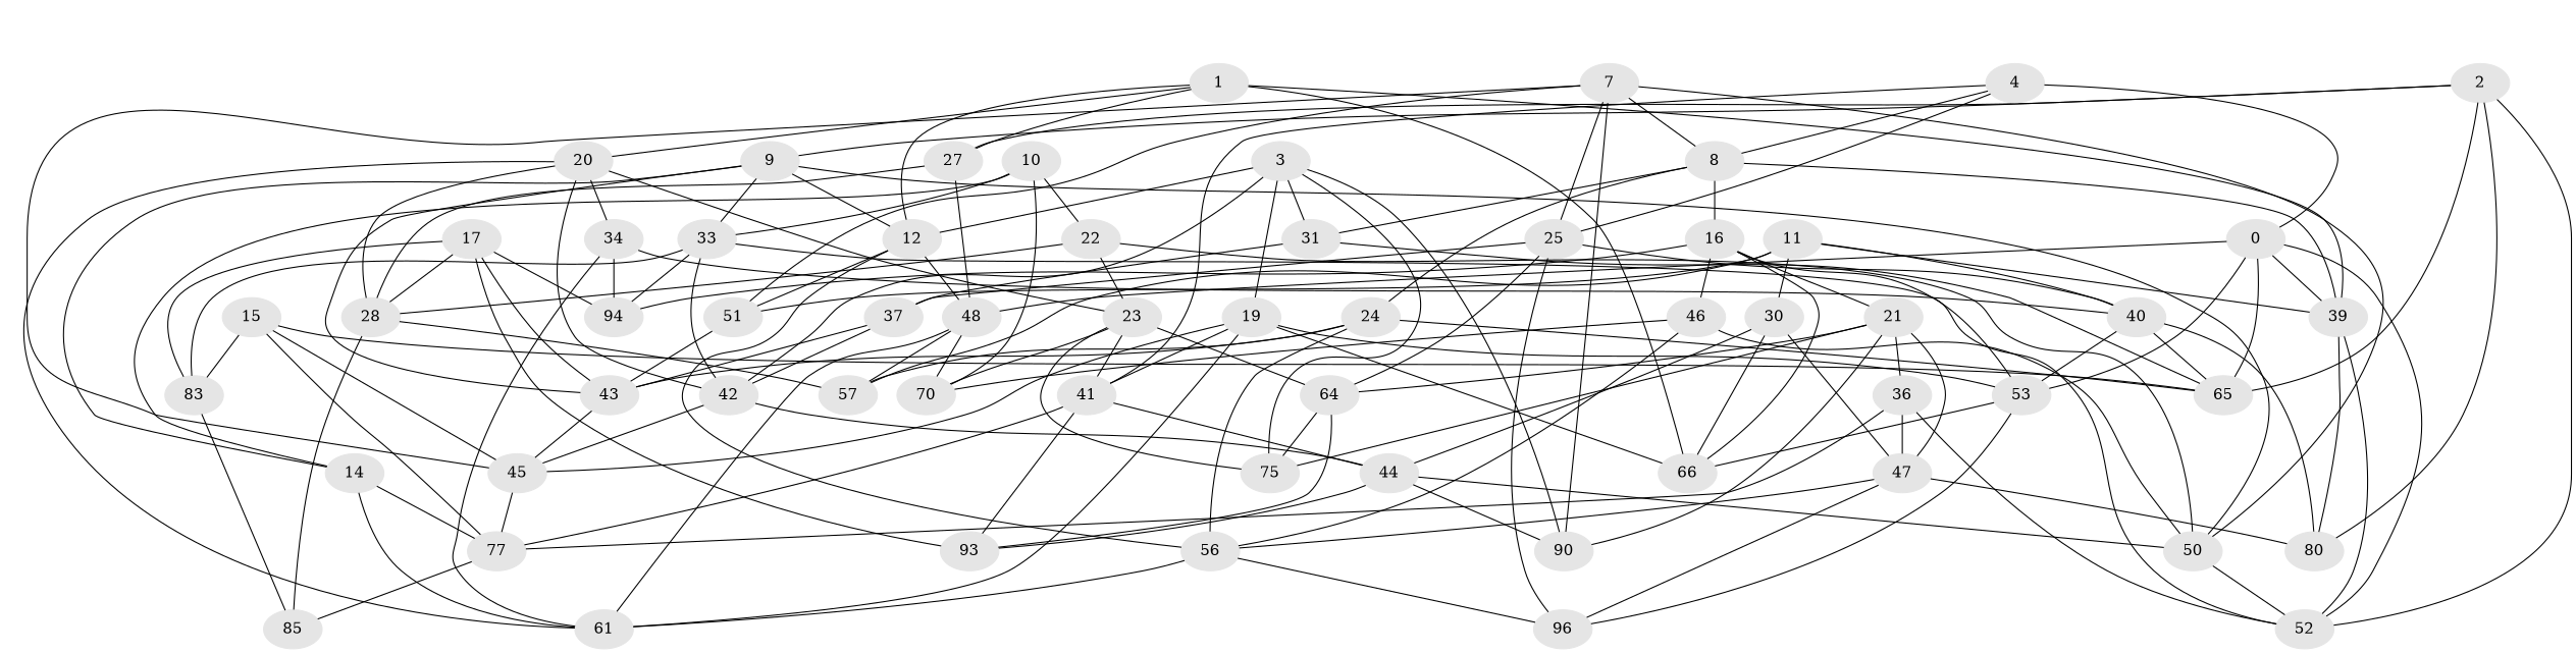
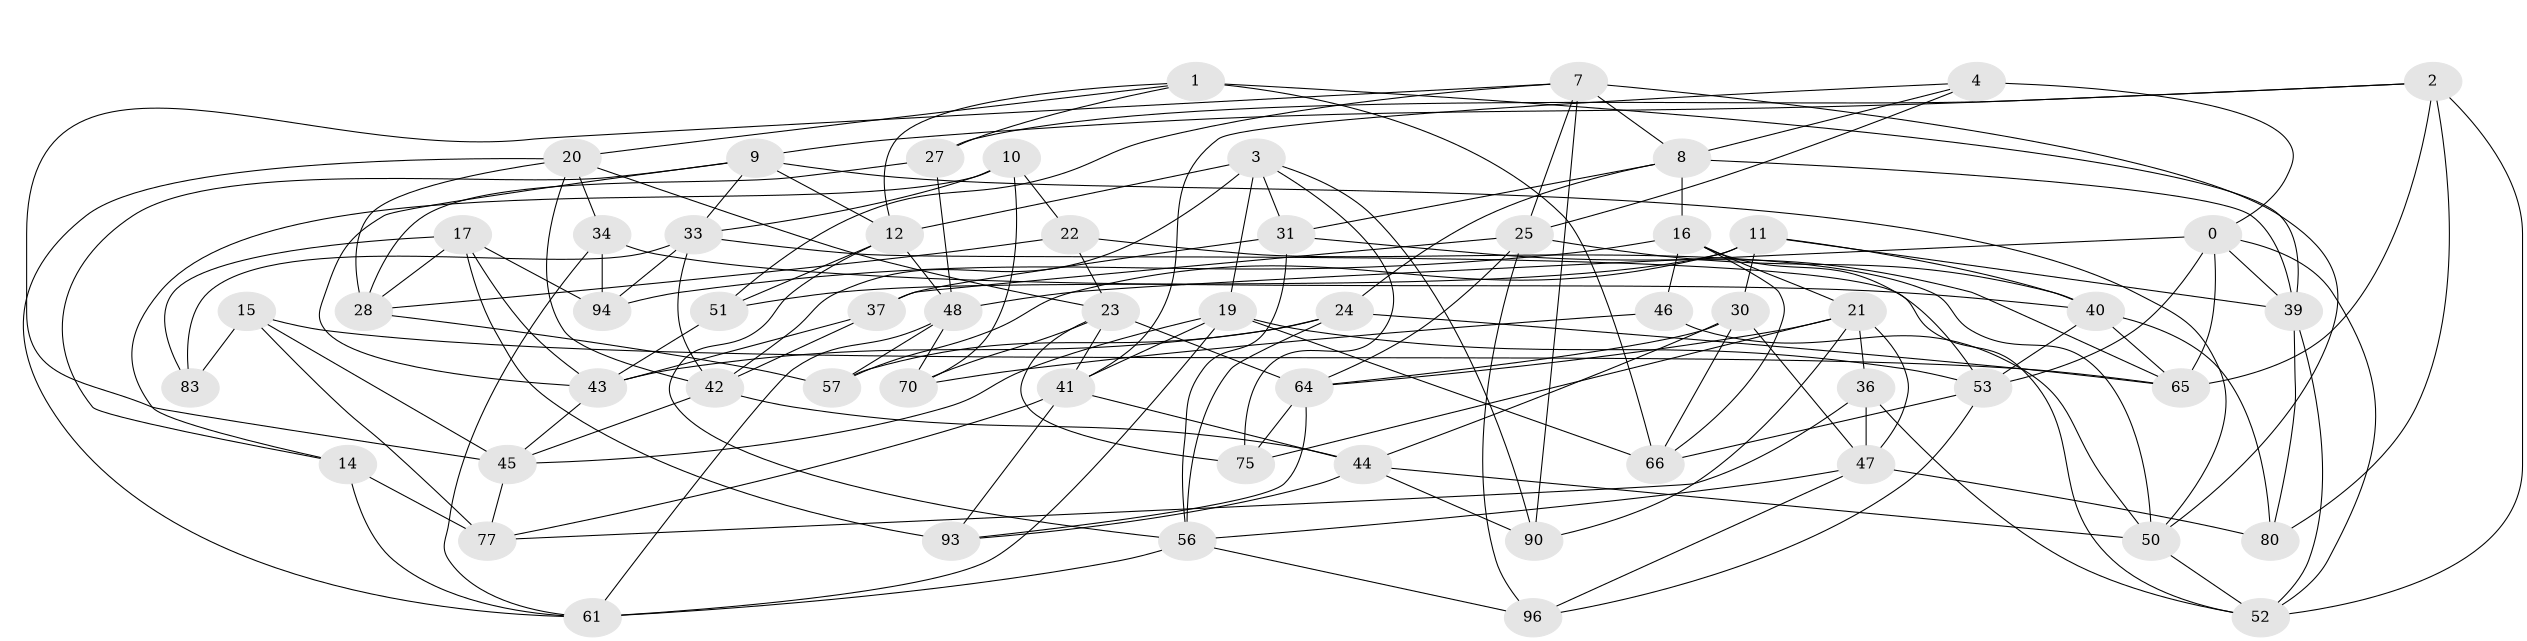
  graph {
    node [color=gray90 style=filled]
    1 [super="+63"]
    12 [super="+49"]
    20 [super="+74"]
    27
    39 [super="+98"]
    66 [super="+97"]
    48 [super="+100"]
    51
    56 [super="+91"]
    42 [super="+67"]
    61 [super="+69"]
    28 [super="+59"]
    23 [super="+26"]
    34
    52 [super="+95"]
    80
    2 [super="+99"]
    9 [super="+54"]
    65 [super="+82"]
    50 [super="+71"]
    14
    33 [super="+38"]
    43 [super="+62"]
    3 [super="+13"]
    19 [super="+32"]
    31
    75
    90
    41 [super="+73"]
    53 [super="+87"]
    45 [super="+55"]
    37
    44 [super="+86"]
    n34 [label=0 super="+6"]
    4
    8 [super="+79"]
    25 [super="+72"]
    16 [super="+58"]
    24 [super="+89"]
    40 [super="+78"]
    64 [super="+88"]
    96
    77 [super="+84"]
    93
    70
    57
    7 [super="+35"]
    21 [super="+29"]
    46
    94
    83
    10
    22 [super="+60"]
    11 [super="+92"]
    30 [super="+68"]
    47 [super="+81"]
-   85
    15
    36
    17 [super="+76"]
    1 -- 12
    1 -- 20
    1 -- 27
    1 -- 39
    1 -- 66 [weight=2]
    12 -- 48
    12 -- 51
    12 -- 56
    20 -- 42
    20 -- 61
    20 -- 28
    20 -- 23
    20 -- 34
    27 -- 48
    27 -- 28
    39 -- 52
    39 -- 80
    48 -- 61
    48 -- 70
    48 -- 57
    51 -- 43
    56 -- 61
    56 -- 96
    42 -- 45
    42 -- 44
    28 -- 57
-   28 -- 85
    23 -- 75
    23 -- 41
    23 -- 64
    23 -- 70
    34 -- 61
    34 -- 40
    34 -- 94
    2 -- 27
    2 -- 52
    2 -- 80
    2 -- 9
    2 -- 65
    9 -- 12
    9 -- 50
    9 -- 14
    9 -- 33
    9 -- 43
    50 -- 52
    14 -- 61
    14 -- 77
    33 -- 42
    33 -- 52
    33 -- 94
    33 -- 83
    43 -- 45
    3 -- 12
    3 -- 42
    3 -- 19
    3 -- 31
    3 -- 75
    3 -- 90
    19 -- 66
    19 -- 61
    19 -- 41
    19 -- 53
    19 -- 45
    31 -- 65
    31 -- 37
    41 -- 44
    41 -- 77
    41 -- 93
    53 -- 66
    53 -- 96
    45 -- 77
    37 -- 42
    37 -- 43
    44 -- 50
    44 -- 90
    44 -- 93
    n34 -- 39
    n34 -- 48
    n34 -- 52
    n34 -- 65
    n34 -- 53
    4 -- 41
    4 -- n34
    4 -- 8
    4 -- 25
    8 -- 39
    8 -- 31
    8 -- 16
    8 -- 24
    25 -- 37
    25 -- 40
    25 -- 64
    25 -- 96
    16 -- 66
    16 -- 53
    16 -- 21
    16 -- 46
    16 -- 94
    24 -- 56
    24 -- 65
    24 -- 43 [weight=2]
    24 -- 57
    40 -- 80
    40 -- 65
    40 -- 53
    64 -- 75
    64 -- 93
-   77 -- 85
    7 -- 51
    7 -- 50
    7 -- 90
    7 -- 45
    7 -- 8
    7 -- 25
    21 -- 75
    21 -- 90
    21 -- 64
    21 -- 47
    21 -- 36
-   46 -- 56
+   31 -- 56
    46 -- 50
    46 -- 70
-   83 -- 85
    10 -- 14
    10 -- 33
    10 -- 70
    10 -- 22
    22 -- 28
    22 -- 23
    22 -- 50
    11 -- 39
    11 -- 51
    11 -- 40
    11 -- 57
    11 -- 30 [weight=2]
    30 -- 66
    30 -- 44
+   30 -- 64
    30 -- 47
    47 -- 56
    47 -- 80
    47 -- 96
    15 -- 65
    15 -- 45
    15 -- 77
    15 -- 83
    36 -- 52
    36 -- 77
    36 -- 47
    17 -- 28
    17 -- 43
    17 -- 93
    17 -- 94
    17 -- 83
  }
